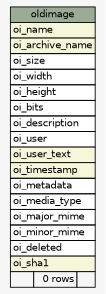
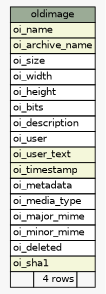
  digraph {
    bgcolor="#f7f7f7"
    fontname=Helvetica
    fontsize=11
    nodesep=0.18
    rankdir=RL
    ranksep=0.46
-   n1 [fontname=Helvetica fontsize=11 label=<     <TABLE BORDER="0" CELLBORDER="1" CELLSPACING="0" BGCOLOR="#ffffff">       <TR><TD COLSPAN="3" BGCOLOR="#9bab96" ALIGN="CENTER">oldimage</TD></TR>       <TR><TD PORT="oi_name" COLSPAN="3" BGCOLOR="#f4f7da" ALIGN="LEFT">oi_name</TD></TR>       <TR><TD PORT="oi_archive_name" COLSPAN="3" BGCOLOR="#f4f7da" ALIGN="LEFT">oi_archive_name</TD></TR>       <TR><TD PORT="oi_size" COLSPAN="3" ALIGN="LEFT">oi_size</TD></TR>       <TR><TD PORT="oi_width" COLSPAN="3" ALIGN="LEFT">oi_width</TD></TR>       <TR><TD PORT="oi_height" COLSPAN="3" ALIGN="LEFT">oi_height</TD></TR>       <TR><TD PORT="oi_bits" COLSPAN="3" ALIGN="LEFT">oi_bits</TD></TR>       <TR><TD PORT="oi_description" COLSPAN="3" ALIGN="LEFT">oi_description</TD></TR>       <TR><TD PORT="oi_user" COLSPAN="3" ALIGN="LEFT">oi_user</TD></TR>       <TR><TD PORT="oi_user_text" COLSPAN="3" BGCOLOR="#f4f7da" ALIGN="LEFT">oi_user_text</TD></TR>       <TR><TD PORT="oi_timestamp" COLSPAN="3" BGCOLOR="#f4f7da" ALIGN="LEFT">oi_timestamp</TD></TR>       <TR><TD PORT="oi_metadata" COLSPAN="3" ALIGN="LEFT">oi_metadata</TD></TR>       <TR><TD PORT="oi_media_type" COLSPAN="3" ALIGN="LEFT">oi_media_type</TD></TR>       <TR><TD PORT="oi_major_mime" COLSPAN="3" ALIGN="LEFT">oi_major_mime</TD></TR>       <TR><TD PORT="oi_minor_mime" COLSPAN="3" ALIGN="LEFT">oi_minor_mime</TD></TR>       <TR><TD PORT="oi_deleted" COLSPAN="3" ALIGN="LEFT">oi_deleted</TD></TR>       <TR><TD PORT="oi_sha1" COLSPAN="3" BGCOLOR="#f4f7da" ALIGN="LEFT">oi_sha1</TD></TR>       <TR><TD ALIGN="LEFT" BGCOLOR="#f7f7f7">  </TD><TD ALIGN="RIGHT" BGCOLOR="#f7f7f7">0 rows</TD><TD ALIGN="RIGHT" BGCOLOR="#f7f7f7">  </TD></TR>     </TABLE>> shape=plaintext]
+   n1 [fontname=Helvetica fontsize=11 label=<     <TABLE BORDER="0" CELLBORDER="1" CELLSPACING="0" BGCOLOR="#ffffff">       <TR><TD COLSPAN="3" BGCOLOR="#9bab96" ALIGN="CENTER">oldimage</TD></TR>       <TR><TD PORT="oi_name" COLSPAN="3" BGCOLOR="#f4f7da" ALIGN="LEFT">oi_name</TD></TR>       <TR><TD PORT="oi_archive_name" COLSPAN="3" BGCOLOR="#f4f7da" ALIGN="LEFT">oi_archive_name</TD></TR>       <TR><TD PORT="oi_size" COLSPAN="3" ALIGN="LEFT">oi_size</TD></TR>       <TR><TD PORT="oi_width" COLSPAN="3" ALIGN="LEFT">oi_width</TD></TR>       <TR><TD PORT="oi_height" COLSPAN="3" ALIGN="LEFT">oi_height</TD></TR>       <TR><TD PORT="oi_bits" COLSPAN="3" ALIGN="LEFT">oi_bits</TD></TR>       <TR><TD PORT="oi_description" COLSPAN="3" ALIGN="LEFT">oi_description</TD></TR>       <TR><TD PORT="oi_user" COLSPAN="3" ALIGN="LEFT">oi_user</TD></TR>       <TR><TD PORT="oi_user_text" COLSPAN="3" BGCOLOR="#f4f7da" ALIGN="LEFT">oi_user_text</TD></TR>       <TR><TD PORT="oi_timestamp" COLSPAN="3" BGCOLOR="#f4f7da" ALIGN="LEFT">oi_timestamp</TD></TR>       <TR><TD PORT="oi_metadata" COLSPAN="3" ALIGN="LEFT">oi_metadata</TD></TR>       <TR><TD PORT="oi_media_type" COLSPAN="3" ALIGN="LEFT">oi_media_type</TD></TR>       <TR><TD PORT="oi_major_mime" COLSPAN="3" ALIGN="LEFT">oi_major_mime</TD></TR>       <TR><TD PORT="oi_minor_mime" COLSPAN="3" ALIGN="LEFT">oi_minor_mime</TD></TR>       <TR><TD PORT="oi_deleted" COLSPAN="3" ALIGN="LEFT">oi_deleted</TD></TR>       <TR><TD PORT="oi_sha1" COLSPAN="3" BGCOLOR="#f4f7da" ALIGN="LEFT">oi_sha1</TD></TR>       <TR><TD ALIGN="LEFT" BGCOLOR="#f7f7f7">  </TD><TD ALIGN="RIGHT" BGCOLOR="#f7f7f7">4 rows</TD><TD ALIGN="RIGHT" BGCOLOR="#f7f7f7">  </TD></TR>     </TABLE>> shape=plaintext]
  }
